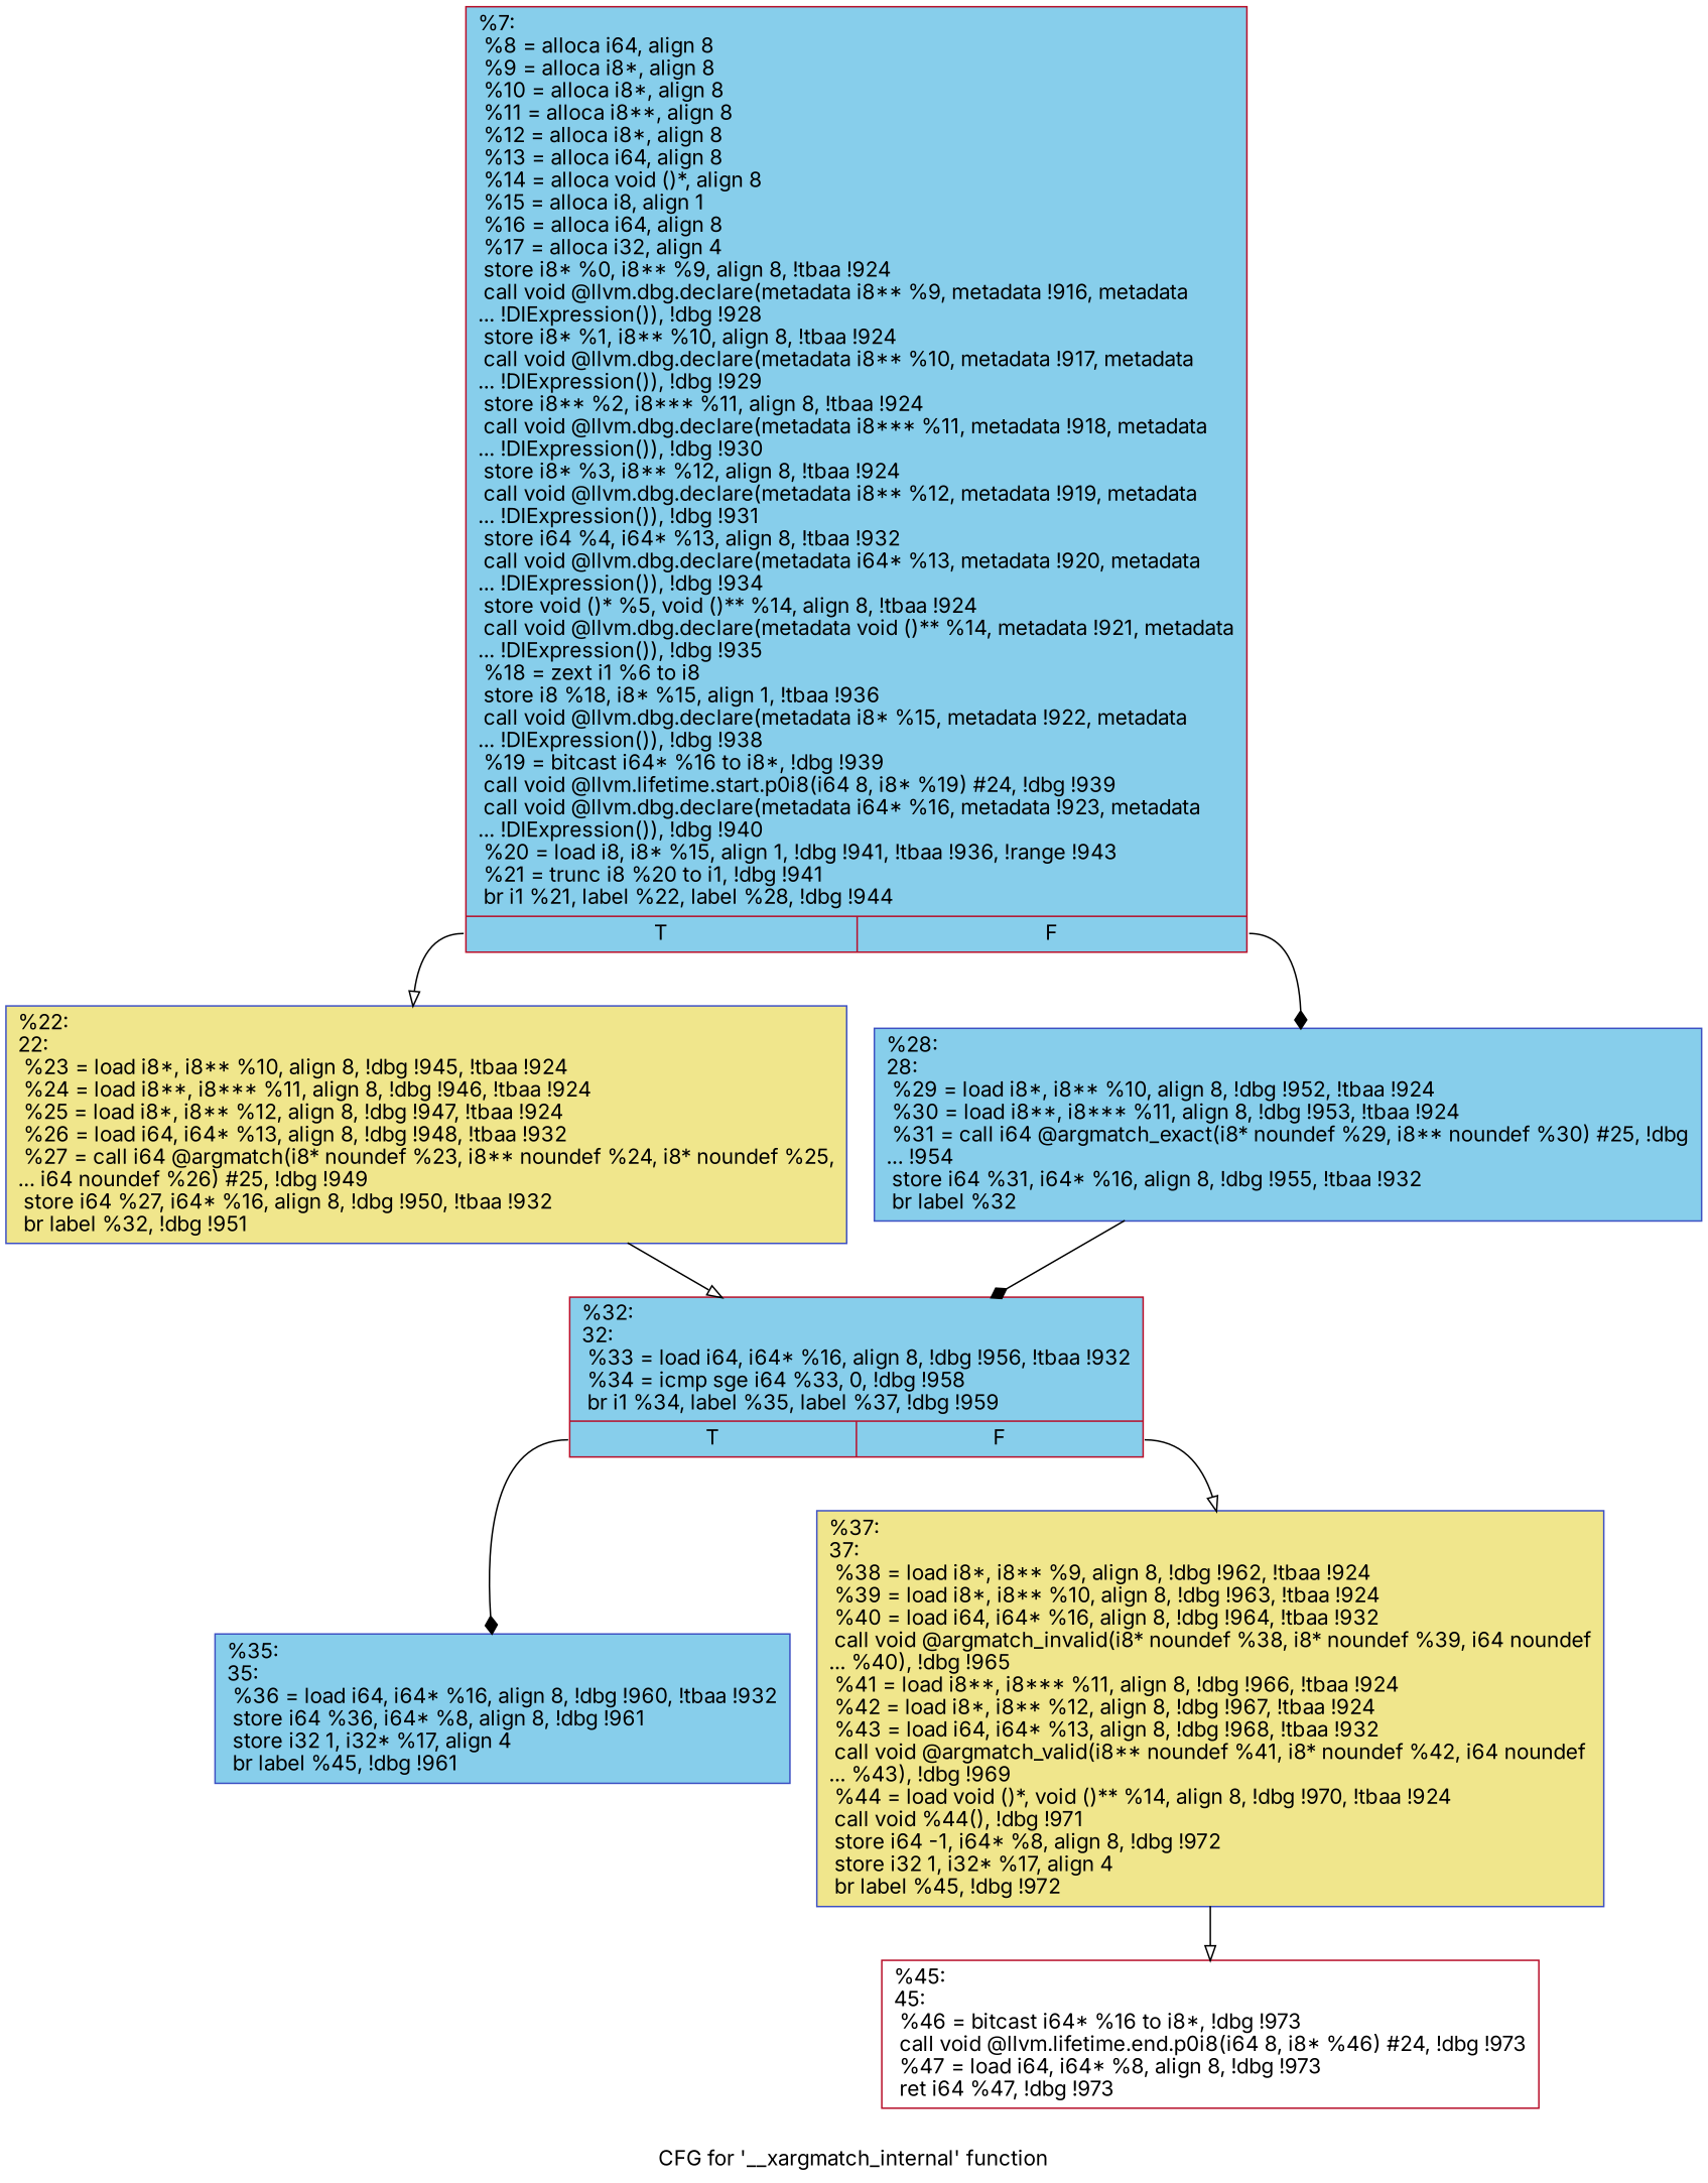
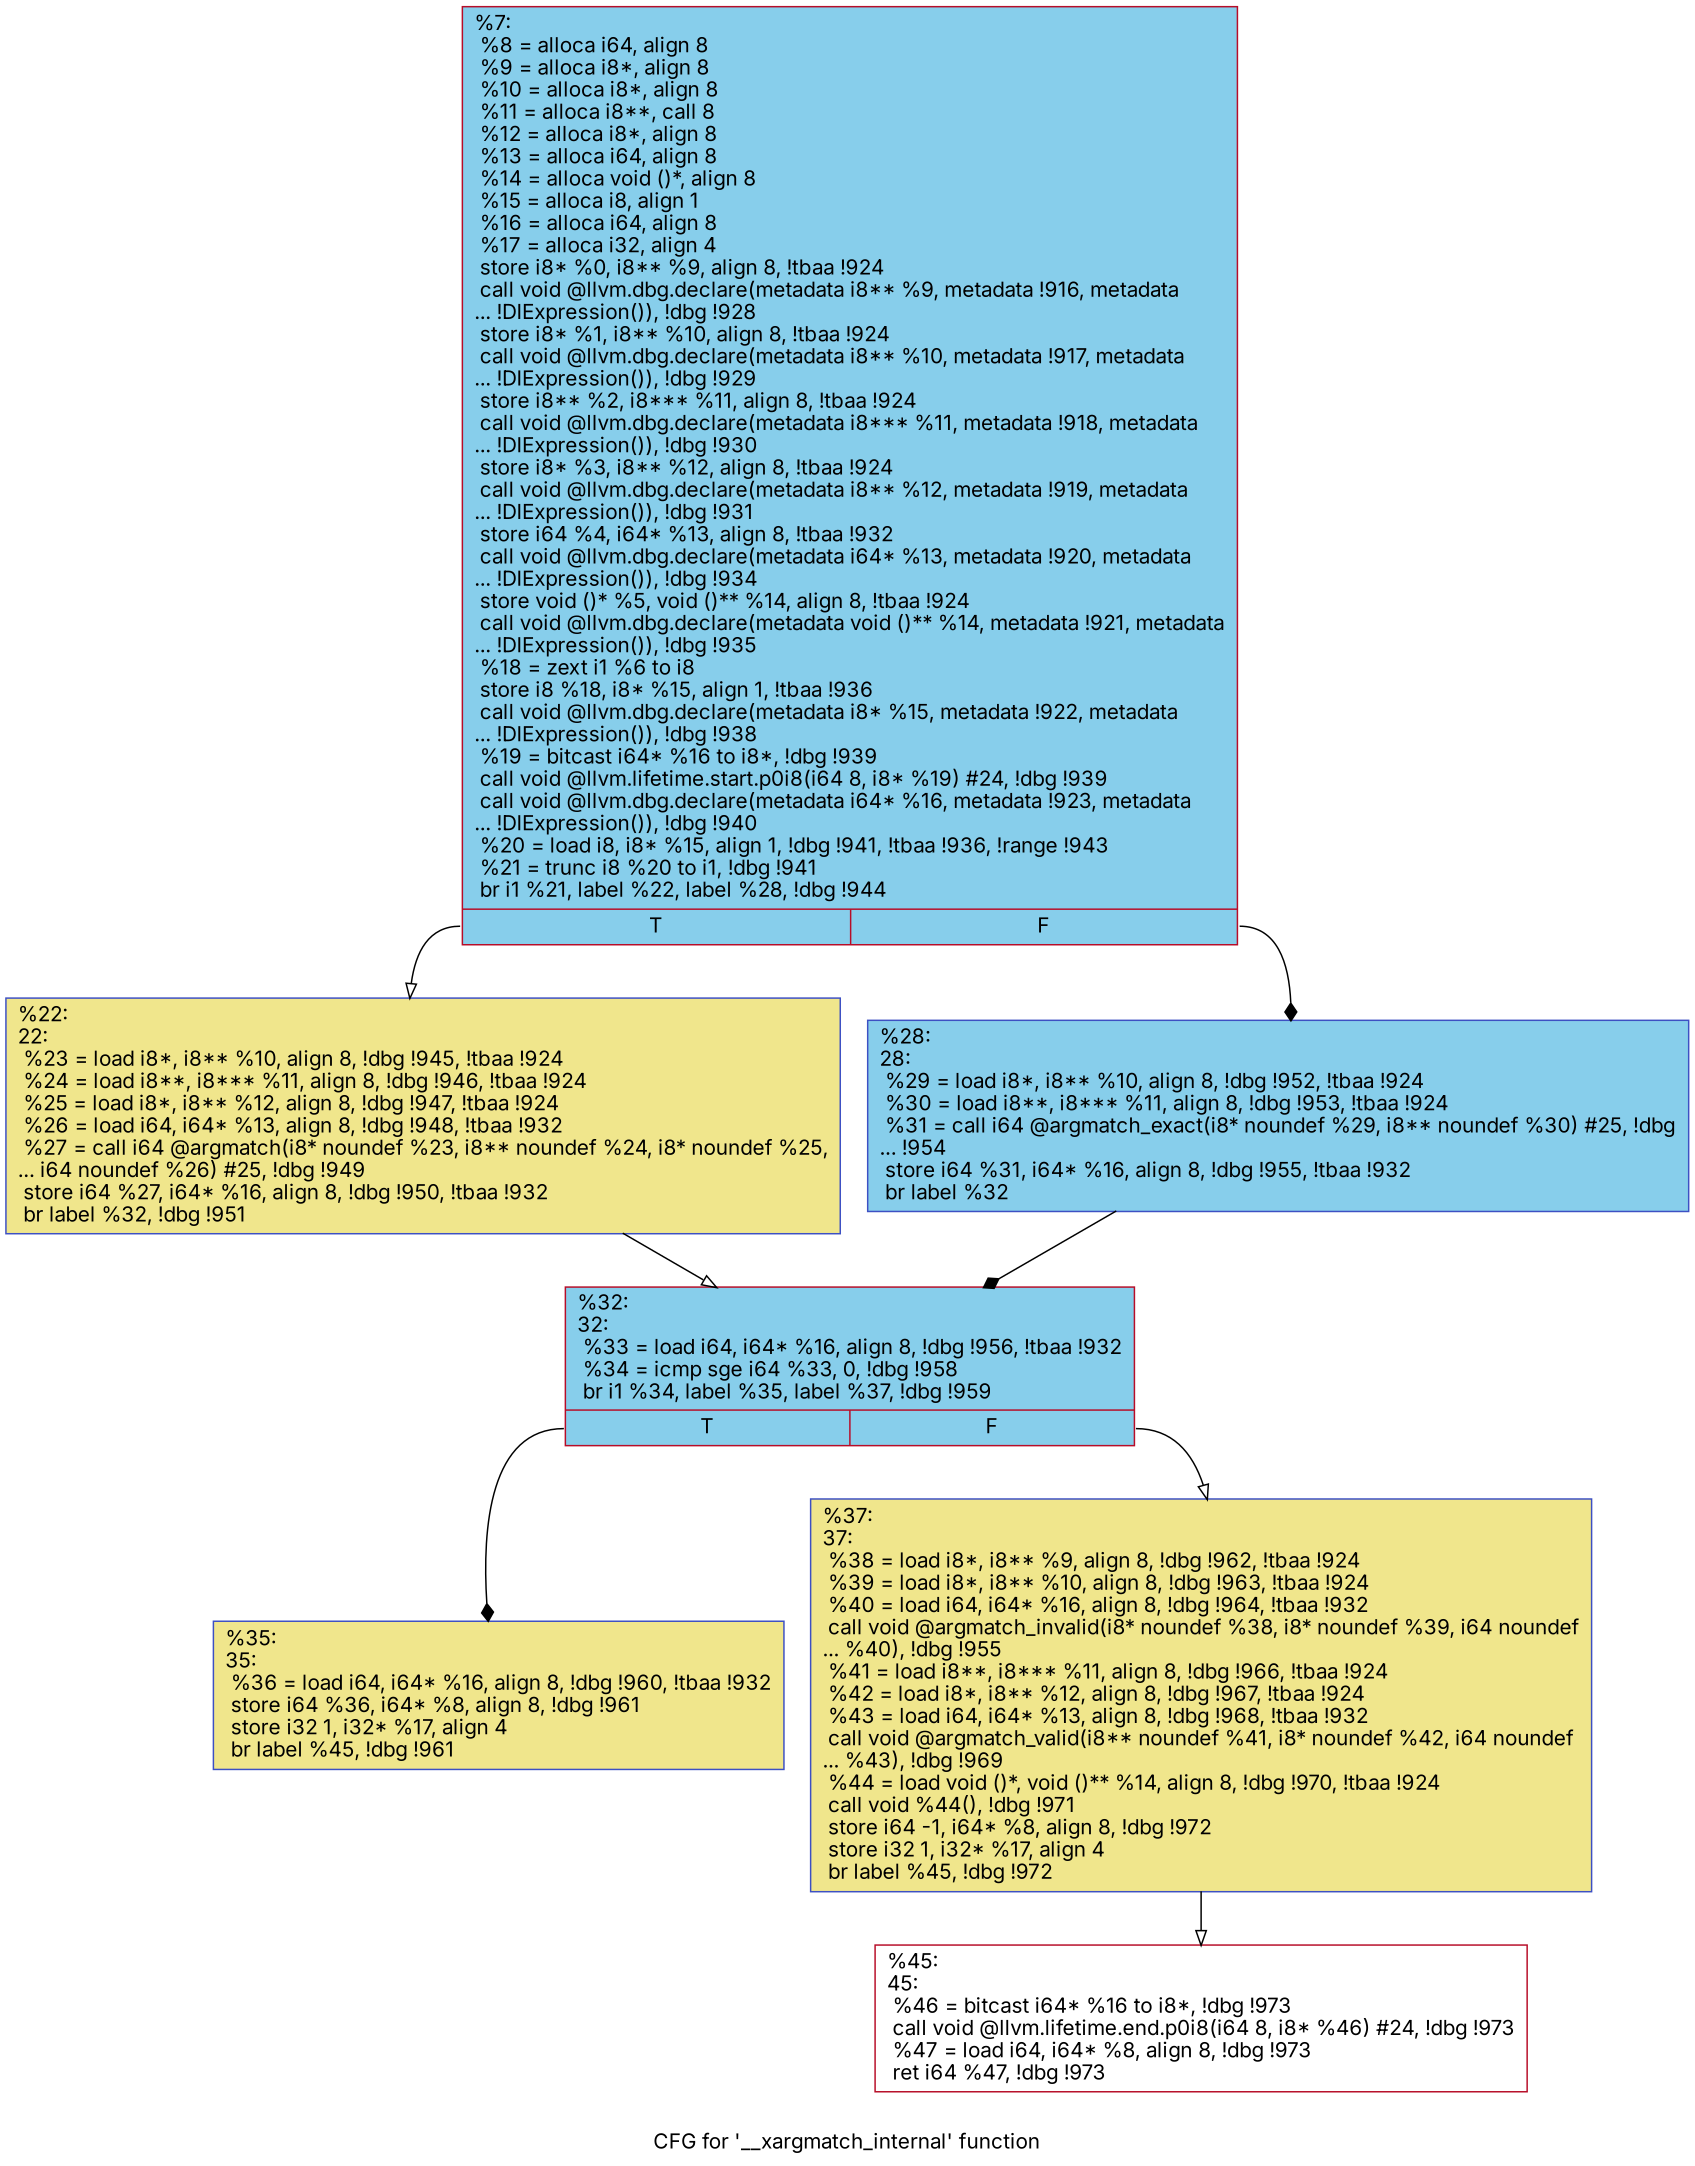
  digraph {
    fontname=Inter
    label="CFG for '__xargmatch_internal' function"
    node [color="#3d50c3ff" fillcolor=skyblue fontname=Inter shape=record style=filled]
    edge [arrowhead=onormal fontname=Inter]
-   n1 [color="#b70d28ff" label="{%7:\l  %8 = alloca i64, align 8\l  %9 = alloca i8*, align 8\l  %10 = alloca i8*, align 8\l  %11 = alloca i8**, align 8\l  %12 = alloca i8*, align 8\l  %13 = alloca i64, align 8\l  %14 = alloca void ()*, align 8\l  %15 = alloca i8, align 1\l  %16 = alloca i64, align 8\l  %17 = alloca i32, align 4\l  store i8* %0, i8** %9, align 8, !tbaa !924\l  call void @llvm.dbg.declare(metadata i8** %9, metadata !916, metadata\l... !DIExpression()), !dbg !928\l  store i8* %1, i8** %10, align 8, !tbaa !924\l  call void @llvm.dbg.declare(metadata i8** %10, metadata !917, metadata\l... !DIExpression()), !dbg !929\l  store i8** %2, i8*** %11, align 8, !tbaa !924\l  call void @llvm.dbg.declare(metadata i8*** %11, metadata !918, metadata\l... !DIExpression()), !dbg !930\l  store i8* %3, i8** %12, align 8, !tbaa !924\l  call void @llvm.dbg.declare(metadata i8** %12, metadata !919, metadata\l... !DIExpression()), !dbg !931\l  store i64 %4, i64* %13, align 8, !tbaa !932\l  call void @llvm.dbg.declare(metadata i64* %13, metadata !920, metadata\l... !DIExpression()), !dbg !934\l  store void ()* %5, void ()** %14, align 8, !tbaa !924\l  call void @llvm.dbg.declare(metadata void ()** %14, metadata !921, metadata\l... !DIExpression()), !dbg !935\l  %18 = zext i1 %6 to i8\l  store i8 %18, i8* %15, align 1, !tbaa !936\l  call void @llvm.dbg.declare(metadata i8* %15, metadata !922, metadata\l... !DIExpression()), !dbg !938\l  %19 = bitcast i64* %16 to i8*, !dbg !939\l  call void @llvm.lifetime.start.p0i8(i64 8, i8* %19) #24, !dbg !939\l  call void @llvm.dbg.declare(metadata i64* %16, metadata !923, metadata\l... !DIExpression()), !dbg !940\l  %20 = load i8, i8* %15, align 1, !dbg !941, !tbaa !936, !range !943\l  %21 = trunc i8 %20 to i1, !dbg !941\l  br i1 %21, label %22, label %28, !dbg !944\l|{<s0>T|<s1>F}}"]
+   n1 [color="#b70d28ff" label="{%7:\l  %8 = alloca i64, align 8\l  %9 = alloca i8*, align 8\l  %10 = alloca i8*, align 8\l  %11 = alloca i8**, call 8\l  %12 = alloca i8*, align 8\l  %13 = alloca i64, align 8\l  %14 = alloca void ()*, align 8\l  %15 = alloca i8, align 1\l  %16 = alloca i64, align 8\l  %17 = alloca i32, align 4\l  store i8* %0, i8** %9, align 8, !tbaa !924\l  call void @llvm.dbg.declare(metadata i8** %9, metadata !916, metadata\l... !DIExpression()), !dbg !928\l  store i8* %1, i8** %10, align 8, !tbaa !924\l  call void @llvm.dbg.declare(metadata i8** %10, metadata !917, metadata\l... !DIExpression()), !dbg !929\l  store i8** %2, i8*** %11, align 8, !tbaa !924\l  call void @llvm.dbg.declare(metadata i8*** %11, metadata !918, metadata\l... !DIExpression()), !dbg !930\l  store i8* %3, i8** %12, align 8, !tbaa !924\l  call void @llvm.dbg.declare(metadata i8** %12, metadata !919, metadata\l... !DIExpression()), !dbg !931\l  store i64 %4, i64* %13, align 8, !tbaa !932\l  call void @llvm.dbg.declare(metadata i64* %13, metadata !920, metadata\l... !DIExpression()), !dbg !934\l  store void ()* %5, void ()** %14, align 8, !tbaa !924\l  call void @llvm.dbg.declare(metadata void ()** %14, metadata !921, metadata\l... !DIExpression()), !dbg !935\l  %18 = zext i1 %6 to i8\l  store i8 %18, i8* %15, align 1, !tbaa !936\l  call void @llvm.dbg.declare(metadata i8* %15, metadata !922, metadata\l... !DIExpression()), !dbg !938\l  %19 = bitcast i64* %16 to i8*, !dbg !939\l  call void @llvm.lifetime.start.p0i8(i64 8, i8* %19) #24, !dbg !939\l  call void @llvm.dbg.declare(metadata i64* %16, metadata !923, metadata\l... !DIExpression()), !dbg !940\l  %20 = load i8, i8* %15, align 1, !dbg !941, !tbaa !936, !range !943\l  %21 = trunc i8 %20 to i1, !dbg !941\l  br i1 %21, label %22, label %28, !dbg !944\l|{<s0>T|<s1>F}}"]
    n2 [fillcolor=khaki label="{%22:\l22:                                               \l  %23 = load i8*, i8** %10, align 8, !dbg !945, !tbaa !924\l  %24 = load i8**, i8*** %11, align 8, !dbg !946, !tbaa !924\l  %25 = load i8*, i8** %12, align 8, !dbg !947, !tbaa !924\l  %26 = load i64, i64* %13, align 8, !dbg !948, !tbaa !932\l  %27 = call i64 @argmatch(i8* noundef %23, i8** noundef %24, i8* noundef %25,\l... i64 noundef %26) #25, !dbg !949\l  store i64 %27, i64* %16, align 8, !dbg !950, !tbaa !932\l  br label %32, !dbg !951\l}"]
    n3 [label="{%28:\l28:                                               \l  %29 = load i8*, i8** %10, align 8, !dbg !952, !tbaa !924\l  %30 = load i8**, i8*** %11, align 8, !dbg !953, !tbaa !924\l  %31 = call i64 @argmatch_exact(i8* noundef %29, i8** noundef %30) #25, !dbg\l... !954\l  store i64 %31, i64* %16, align 8, !dbg !955, !tbaa !932\l  br label %32\l}"]
    n4 [color="#b70d28ff" label="{%32:\l32:                                               \l  %33 = load i64, i64* %16, align 8, !dbg !956, !tbaa !932\l  %34 = icmp sge i64 %33, 0, !dbg !958\l  br i1 %34, label %35, label %37, !dbg !959\l|{<s0>T|<s1>F}}"]
-   n5 [label="{%35:\l35:                                               \l  %36 = load i64, i64* %16, align 8, !dbg !960, !tbaa !932\l  store i64 %36, i64* %8, align 8, !dbg !961\l  store i32 1, i32* %17, align 4\l  br label %45, !dbg !961\l}"]
-   n6 [fillcolor=khaki label="{%37:\l37:                                               \l  %38 = load i8*, i8** %9, align 8, !dbg !962, !tbaa !924\l  %39 = load i8*, i8** %10, align 8, !dbg !963, !tbaa !924\l  %40 = load i64, i64* %16, align 8, !dbg !964, !tbaa !932\l  call void @argmatch_invalid(i8* noundef %38, i8* noundef %39, i64 noundef\l... %40), !dbg !965\l  %41 = load i8**, i8*** %11, align 8, !dbg !966, !tbaa !924\l  %42 = load i8*, i8** %12, align 8, !dbg !967, !tbaa !924\l  %43 = load i64, i64* %13, align 8, !dbg !968, !tbaa !932\l  call void @argmatch_valid(i8** noundef %41, i8* noundef %42, i64 noundef\l... %43), !dbg !969\l  %44 = load void ()*, void ()** %14, align 8, !dbg !970, !tbaa !924\l  call void %44(), !dbg !971\l  store i64 -1, i64* %8, align 8, !dbg !972\l  store i32 1, i32* %17, align 4\l  br label %45, !dbg !972\l}"]
+   n5 [fillcolor=khaki label="{%35:\l35:                                               \l  %36 = load i64, i64* %16, align 8, !dbg !960, !tbaa !932\l  store i64 %36, i64* %8, align 8, !dbg !961\l  store i32 1, i32* %17, align 4\l  br label %45, !dbg !961\l}"]
+   n6 [fillcolor=khaki label="{%37:\l37:                                               \l  %38 = load i8*, i8** %9, align 8, !dbg !962, !tbaa !924\l  %39 = load i8*, i8** %10, align 8, !dbg !963, !tbaa !924\l  %40 = load i64, i64* %16, align 8, !dbg !964, !tbaa !932\l  call void @argmatch_invalid(i8* noundef %38, i8* noundef %39, i64 noundef\l... %40), !dbg !955\l  %41 = load i8**, i8*** %11, align 8, !dbg !966, !tbaa !924\l  %42 = load i8*, i8** %12, align 8, !dbg !967, !tbaa !924\l  %43 = load i64, i64* %13, align 8, !dbg !968, !tbaa !932\l  call void @argmatch_valid(i8** noundef %41, i8* noundef %42, i64 noundef\l... %43), !dbg !969\l  %44 = load void ()*, void ()** %14, align 8, !dbg !970, !tbaa !924\l  call void %44(), !dbg !971\l  store i64 -1, i64* %8, align 8, !dbg !972\l  store i32 1, i32* %17, align 4\l  br label %45, !dbg !972\l}"]
    n7 [color="#b70d28ff" fillcolor=white label="{%45:\l45:                                               \l  %46 = bitcast i64* %16 to i8*, !dbg !973\l  call void @llvm.lifetime.end.p0i8(i64 8, i8* %46) #24, !dbg !973\l  %47 = load i64, i64* %8, align 8, !dbg !973\l  ret i64 %47, !dbg !973\l}"]
    n1 -> n2 [tailport=s0]
    n1 -> n3 [arrowhead=diamond tailport=s1]
    n2 -> n4
    n3 -> n4 [arrowhead=diamond]
    n4 -> n5 [arrowhead=diamond tailport=s0]
    n4 -> n6 [tailport=s1]
    n6 -> n7
  }
